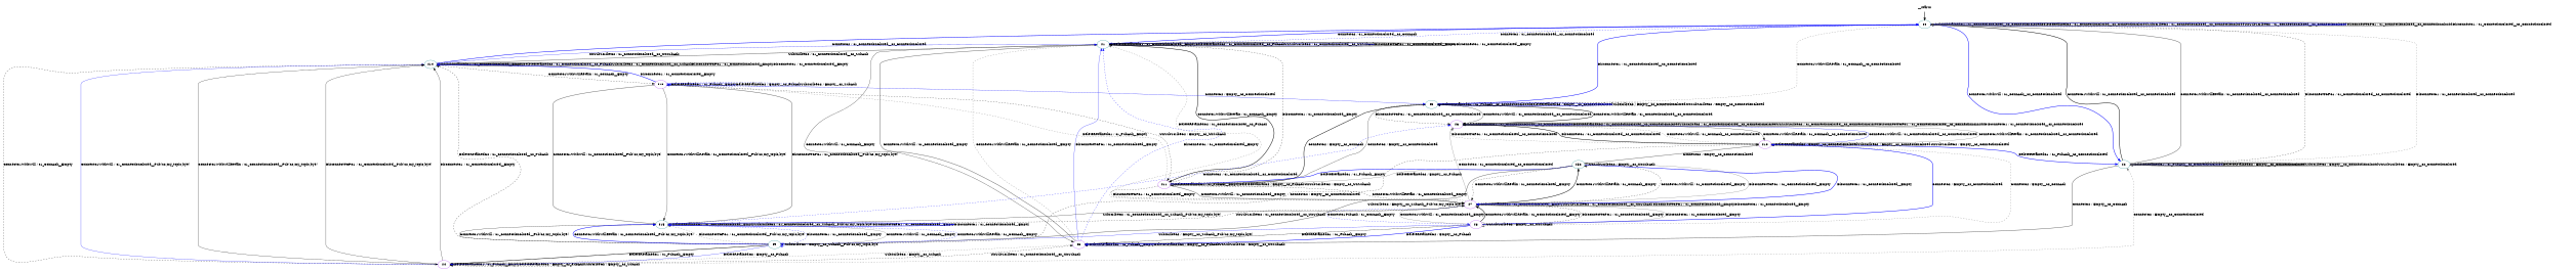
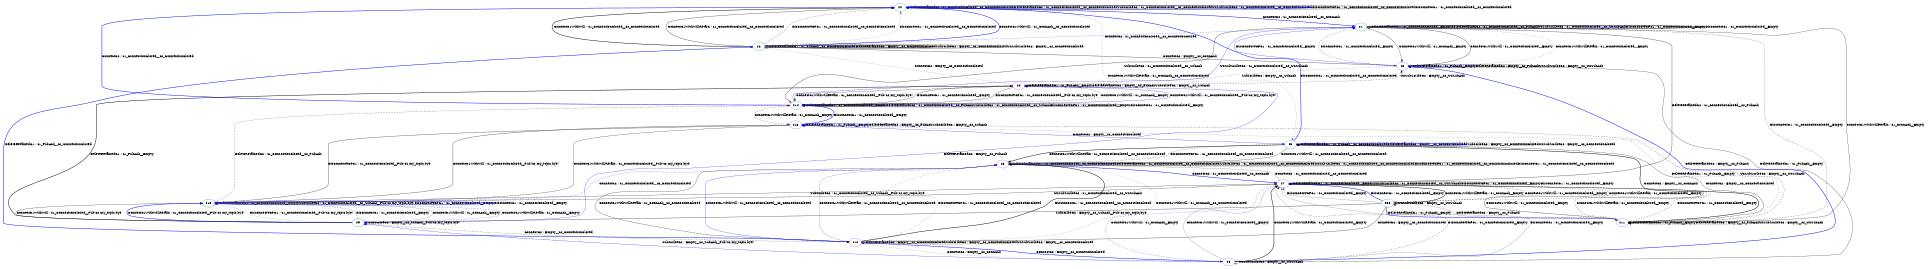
  digraph {
    node [color=teal]
    edge [color=black style=dashed]
    n1 [label=s0]
    n2 [label=s1]
    n3 [label=s2]
    n4 [label=s5]
    n5 [color=purple label=s3]
    n6 [color=purple label=s11]
    n7 [label=s14]
    n8 [color=purple label=s6]
    n9 [color=purple label=s4]
    n10 [color=purple label=s7]
    n11 [color=purple label=s13]
    n12 [color=purple label=s10]
    n13 [color=purple label=s8]
    n14 [label=s52]
    n15 [label=s15]
    n16 [label=s9]
-   __start0 [shape=none]
    n1 -> n1 [color=blue label="DeleteRetainedC1 / c1_ConnectionClosed__c2_ConnectionClosed" style=bold]
    n1 -> n1 [color=blue label="DeleteRetainedC2 / c1_ConnectionClosed__c2_ConnectionClosed"]
    n1 -> n1 [color=gray40 label="SubscribeC2 / c1_ConnectionClosed__c2_ConnectionClosed" style=solid]
    n1 -> n1 [color=gray40 label="UnSubScribeC2 / c1_ConnectionClosed__c2_ConnectionClosed"]
    n1 -> n1 [color=blue label="DisconnectTCPC1 / c1_ConnectionClosed__c2_ConnectionClosed" style=bold]
    n1 -> n1 [color=gray40 label="DisconnectC1 / c1_ConnectionClosed__c2_ConnectionClosed" style=bold]
    n1 -> n2 [color=blue label="ConnectC2 / c1_ConnectionClosed__c2_ConnAck" style=bold]
    n1 -> n3 [color=blue label="ConnectC1WithWill / c1_ConnAck__c2_ConnectionClosed" style=bold]
    n1 -> n4 [color=gray40 label="ConnectC1WithWillRetain / c1_ConnAck__c2_ConnectionClosed"]
-   n2 -> n1 [color=blue label="ConnectC2 / c1_ConnectionClosed__c2_ConnectionClosed"]
+   n2 -> n3 [color=blue label="ConnectC2 / c1_ConnectionClosed__c2_ConnectionClosed"]
    n2 -> n2 [color=gray40 label="DeleteRetainedC1 / c1_ConnectionClosed__Empty" style=bold]
    n2 -> n2 [label="DeleteRetainedC2 / c1_ConnectionClosed__c2_PubAck"]
    n2 -> n2 [label="UnSubScribeC2 / c1_ConnectionClosed__c2_UnSubAck" style=solid]
    n2 -> n2 [color=blue label="DisconnectTCPC1 / c1_ConnectionClosed__Empty" style=solid]
    n2 -> n2 [label="DisconnectC1 / c1_ConnectionClosed__Empty" style=bold]
    n2 -> n5 [label="ConnectC1WithWill / c1_ConnAck__Empty" style=solid]
-   n2 -> n6 [label="ConnectC1WithWillRetain / c1_ConnAck__Empty" style=bold]
+   n2 -> n6 [label="ConnectC1WithWillRetain / c1_ConnAck__Empty" style=solid]
    n2 -> n7 [color=gray40 label="SubscribeC2 / c1_ConnectionClosed__c2_SubAck" style=bold]
    n3 -> n1 [label="ConnectC1WithWill / c1_ConnectionClosed__c2_ConnectionClosed" style=bold]
    n3 -> n1 [color=gray40 label="ConnectC1WithWillRetain / c1_ConnectionClosed__c2_ConnectionClosed" style=bold]
    n3 -> n1 [label="DisconnectTCPC1 / c1_ConnectionClosed__c2_ConnectionClosed"]
    n3 -> n1 [color=gray40 label="DisconnectC1 / c1_ConnectionClosed__c2_ConnectionClosed"]
    n3 -> n3 [color=gray40 label="DeleteRetainedC1 / c1_PubAck__c2_ConnectionClosed" style=solid]
    n3 -> n3 [color=blue label="DeleteRetainedC2 / Empty__c2_ConnectionClosed" style=solid]
    n3 -> n3 [label="SubscribeC2 / Empty__c2_ConnectionClosed" style=bold]
    n3 -> n3 [color=gray40 label="UnSubScribeC2 / Empty__c2_ConnectionClosed" style=bold]
    n3 -> n5 [color=gray40 label="ConnectC2 / Empty__c2_ConnAck" style=bold]
    n4 -> n1 [color=blue label="DisconnectC1 / c1_ConnectionClosed__c2_ConnectionClosed" style=bold]
    n4 -> n4 [label="DeleteRetainedC1 / c1_PubAck__c2_ConnectionClosed"]
    n4 -> n4 [color=gray40 label="DeleteRetainedC2 / Empty__c2_ConnectionClosed" style=solid]
    n4 -> n4 [color=blue label="SubscribeC2 / Empty__c2_ConnectionClosed" style=bold]
    n4 -> n4 [label="UnSubScribeC2 / Empty__c2_ConnectionClosed"]
    n4 -> n6 [label="ConnectC2 / Empty__c2_ConnAck" style=bold]
    n4 -> n8 [label="ConnectC1WithWill / c1_ConnectionClosed__c2_ConnectionClosed" style=solid]
    n4 -> n8 [label="ConnectC1WithWillRetain / c1_ConnectionClosed__c2_ConnectionClosed" style=bold]
    n4 -> n8 [label="DisconnectTCPC1 / c1_ConnectionClosed__c2_ConnectionClosed"]
    n5 -> n2 [color=gray40 label="ConnectC1WithWill / c1_ConnectionClosed__Empty" style=bold]
    n5 -> n2 [color=gray40 label="ConnectC1WithWillRetain / c1_ConnectionClosed__Empty"]
    n5 -> n2 [color=blue label="DisconnectTCPC1 / c1_ConnectionClosed__Empty" style=solid]
    n5 -> n2 [color=blue label="DisconnectC1 / c1_ConnectionClosed__Empty"]
    n5 -> n5 [color=gray40 label="DeleteRetainedC1 / c1_PubAck__Empty" style=bold]
    n5 -> n5 [color=blue label="DeleteRetainedC2 / Empty__c2_PubAck" style=solid]
    n5 -> n5 [label="UnSubScribeC2 / Empty__c2_UnSubAck" style=solid]
    n5 -> n9 [color=gray40 label="SubscribeC2 / Empty__c2_SubAck"]
    n6 -> n2 [label="DisconnectC1 / c1_ConnectionClosed__Empty"]
    n6 -> n4 [label="ConnectC2 / Empty__c2_ConnectionClosed" style=solid]
    n6 -> n6 [label="DeleteRetainedC1 / c1_PubAck__Empty" style=bold]
    n6 -> n6 [color=gray40 label="DeleteRetainedC2 / Empty__c2_PubAck" style=solid]
    n6 -> n6 [label="UnSubScribeC2 / Empty__c2_UnSubAck"]
    n6 -> n10 [color=gray40 label="ConnectC1WithWill / c1_ConnectionClosed__Empty" style=bold]
    n6 -> n10 [label="ConnectC1WithWillRetain / c1_ConnectionClosed__Empty"]
    n6 -> n10 [label="DisconnectTCPC1 / c1_ConnectionClosed__Empty"]
    n6 -> n11 [color=gray40 label="DeleteRetainedC1 / c1_PubAck__Empty"]
    n7 -> n1 [color=blue label="ConnectC2 / c1_ConnectionClosed__c2_ConnectionClosed" style=bold]
    n7 -> n2 [color=blue label="UnSubScribeC2 / c1_ConnectionClosed__c2_UnSubAck" style=solid]
    n7 -> n7 [color=gray40 label="DeleteRetainedC1 / c1_ConnectionClosed__Empty"]
    n7 -> n7 [label="DeleteRetainedC2 / c1_ConnectionClosed__c2_PubAck" style=bold]
    n7 -> n7 [color=blue label="SubscribeC2 / c1_ConnectionClosed__c2_SubAck"]
    n7 -> n7 [color=gray40 label="DisconnectTCPC1 / c1_ConnectionClosed__Empty" style=solid]
    n7 -> n7 [color=gray40 label="DisconnectC1 / c1_ConnectionClosed__Empty" style=bold]
    n7 -> n9 [label="ConnectC1WithWill / c1_ConnAck__Empty"]
    n7 -> n11 [label="ConnectC1WithWillRetain / c1_ConnAck__Empty"]
    n8 -> n8 [color=blue label="DeleteRetainedC1 / c1_ConnectionClosed__c2_ConnectionClosed"]
    n8 -> n8 [color=blue label="DeleteRetainedC2 / c1_ConnectionClosed__c2_ConnectionClosed" style=solid]
    n8 -> n8 [label="SubscribeC2 / c1_ConnectionClosed__c2_ConnectionClosed"]
    n8 -> n8 [label="UnSubScribeC2 / c1_ConnectionClosed__c2_ConnectionClosed"]
    n8 -> n8 [color=gray40 label="DisconnectTCPC1 / c1_ConnectionClosed__c2_ConnectionClosed" style=solid]
    n8 -> n8 [color=gray40 label="DisconnectC1 / c1_ConnectionClosed__c2_ConnectionClosed" style=bold]
+   n8 -> n10 [color=blue label="ConnectC2 / c1_ConnectionClosed__c2_ConnAck" style=bold]
    n8 -> n12 [color=gray40 label="ConnectC1WithWill / c1_ConnAck__c2_ConnectionClosed"]
    n8 -> n12 [label="ConnectC1WithWillRetain / c1_ConnAck__c2_ConnectionClosed" style=solid]
    n9 -> n3 [color=gray40 label="ConnectC2 / Empty__c2_ConnectionClosed"]
-   n9 -> n5 [label="UnSubScribeC2 / c1_ConnectionClosed__c2_UnSubAck"]
+   n9 -> n5 [label="UnSubScribeC2 / Empty__c2_UnSubAck"]
    n9 -> n7 [color=blue label="ConnectC1WithWill / c1_ConnectionClosed__Pub(c2,my_topic,bye)" style=solid]
    n9 -> n7 [label="ConnectC1WithWillRetain / c1_ConnectionClosed__Pub(c2,my_topic,bye)" style=solid]
    n9 -> n7 [label="DisconnectTCPC1 / c1_ConnectionClosed__Pub(c2,my_topic,bye)" style=solid]
    n9 -> n7 [label="DisconnectC1 / c1_ConnectionClosed__Empty" style=solid]
    n9 -> n9 [label="DeleteRetainedC1 / c1_PubAck__Empty" style=bold]
    n9 -> n9 [color=gray40 label="DeleteRetainedC2 / Empty__c2_PubAck"]
    n9 -> n9 [label="SubscribeC2 / Empty__c2_SubAck"]
-   n10 -> n2 [color=gray40 label="DeleteRetainedC2 / c1_ConnectionClosed__c2_PubAck"]
+   n10 -> n2 [color=gray40 label="DeleteRetainedC2 / c1_ConnectionClosed__c2_PubAck" style=bold]
    n10 -> n8 [color=gray40 label="ConnectC2 / c1_ConnectionClosed__c2_ConnectionClosed" style=solid]
    n10 -> n10 [label="DeleteRetainedC1 / c1_ConnectionClosed__Empty"]
    n10 -> n10 [color=blue label="UnSubScribeC2 / c1_ConnectionClosed__c2_UnSubAck"]
    n10 -> n10 [color=gray40 label="DisconnectTCPC1 / c1_ConnectionClosed__Empty"]
    n10 -> n10 [color=gray40 label="DisconnectC1 / c1_ConnectionClosed__Empty" style=bold]
-   n10 -> n13 [color=blue label="ConnectC1PubAck / c1_ConnAck__Empty"]
+   n10 -> n13 [color=blue label="ConnectC1WithWill / c1_ConnAck__Empty"]
    n10 -> n14 [label="ConnectC1WithWillRetain / c1_ConnAck__Empty" style=bold]
    n10 -> n15 [label="SubscribeC2 / c1_ConnectionClosed__c2_SubAck__Pub(c2,my_topic,bye)" style=solid]
    n11 -> n4 [color=blue label="ConnectC2 / Empty__c2_ConnectionClosed" style=solid]
    n11 -> n6 [label="UnSubScribeC2 / Empty__c2_UnSubAck"]
    n11 -> n7 [color=blue label="DisconnectC1 / c1_ConnectionClosed__Empty" style=bold]
    n11 -> n11 [color=blue label="DeleteRetainedC1 / c1_PubAck__Empty" style=bold]
    n11 -> n11 [color=blue label="DeleteRetainedC2 / Empty__c2_PubAck" style=solid]
    n11 -> n11 [color=blue label="SubscribeC2 / Empty__c2_SubAck"]
    n11 -> n15 [color=gray40 label="ConnectC1WithWill / c1_ConnectionClosed__Pub(c2,my_topic,bye)" style=bold]
    n11 -> n15 [label="ConnectC1WithWillRetain / c1_ConnectionClosed__Pub(c2,my_topic,bye)" style=solid]
    n11 -> n15 [color=gray40 label="DisconnectTCPC1 / c1_ConnectionClosed__Pub(c2,my_topic,bye)" style=bold]
    n12 -> n3 [color=blue label="DeleteRetainedC1 / c1_PubAck__c2_ConnectionClosed" style=bold]
    n12 -> n8 [color=blue label="ConnectC1WithWill / c1_ConnectionClosed__c2_ConnectionClosed" style=solid]
    n12 -> n8 [color=gray40 label="ConnectC1WithWillRetain / c1_ConnectionClosed__c2_ConnectionClosed" style=solid]
    n12 -> n8 [color=gray40 label="DisconnectTCPC1 / c1_ConnectionClosed__c2_ConnectionClosed"]
    n12 -> n8 [label="DisconnectC1 / c1_ConnectionClosed__c2_ConnectionClosed" style=bold]
    n12 -> n12 [label="DeleteRetainedC2 / Empty__c2_ConnectionClosed" style=solid]
    n12 -> n12 [label="SubscribeC2 / Empty__c2_ConnectionClosed"]
    n12 -> n12 [color=gray40 label="UnSubScribeC2 / Empty__c2_ConnectionClosed" style=solid]
    n12 -> n13 [color=gray40 label="ConnectC2 / Empty__c2_ConnAck"]
    n13 -> n5 [label="DeleteRetainedC1 / c1_PubAck__Empty" style=solid]
    n13 -> n5 [color=blue label="DeleteRetainedC2 / Empty__c2_PubAck" style=bold]
    n13 -> n10 [color=gray40 label="ConnectC1WithWill / c1_ConnectionClosed__Empty" style=solid]
    n13 -> n10 [label="ConnectC1WithWillRetain / c1_ConnectionClosed__Empty" style=bold]
    n13 -> n10 [label="DisconnectTCPC1 / c1_ConnectionClosed__Empty"]
    n13 -> n10 [color=gray40 label="DisconnectC1 / c1_ConnectionClosed__Empty" style=solid]
    n13 -> n12 [color=blue label="ConnectC2 / Empty__c2_ConnectionClosed" style=bold]
    n13 -> n13 [color=gray40 label="UnSubScribeC2 / Empty__c2_UnSubAck" style=solid]
    n13 -> n16 [color=blue label="SubscribeC2 / Empty__c2_SubAck__Pub(c2,my_topic,bye)" style=solid]
    n14 -> n6 [color=blue label="DeleteRetainedC1 / c1_PubAck__Empty" style=bold]
    n14 -> n6 [color=gray40 label="DeleteRetainedC2 / Empty__c2_PubAck" style=solid]
    n14 -> n10 [label="ConnectC1WithWill / c1_ConnectionClosed__Empty"]
    n14 -> n10 [label="ConnectC1WithWillRetain / c1_ConnectionClosed__Empty"]
    n14 -> n10 [color=gray40 label="DisconnectTCPC1 / c1_ConnectionClosed__Empty" style=solid]
    n14 -> n10 [color=blue label="DisconnectC1 / c1_ConnectionClosed__Empty" style=bold]
-   n12 -> n14 [color=gray40 label="ConnectC2 / Empty__c2_ConnectionClosed" style=bold]
+   n14 -> n12 [color=gray40 label="ConnectC2 / Empty__c2_ConnectionClosed" style=bold]
    n14 -> n14 [label="UnSubScribeC2 / Empty__c2_UnSubAck" style=solid]
    n14 -> n16 [color=gray40 label="SubscribeC2 / Empty__c2_SubAck__Pub(c2,my_topic,bye)" style=bold]
-   n16 -> n7 [label="DeleteRetainedC2 / c1_ConnectionClosed__c2_PubAck"]
+   n15 -> n7 [label="DeleteRetainedC2 / c1_ConnectionClosed__c2_PubAck"]
    n15 -> n8 [color=blue label="ConnectC2 / c1_ConnectionClosed__c2_ConnectionClosed"]
-   n15 -> n10 [label="UnSubScribeC2 / c1_ConnectionClosed__c2_UnSubAck"]
+   n15 -> n10 [label="UnSubScribeC2 / c1_ConnectionClosed__c2_UnSubAck" style=solid]
    n15 -> n15 [color=blue label="DeleteRetainedC1 / c1_ConnectionClosed__Empty"]
    n15 -> n15 [color=gray40 label="SubscribeC2 / c1_ConnectionClosed__c2_SubAck__Pub(c2,my_topic,bye)" style=bold]
    n15 -> n15 [color=gray40 label="DisconnectTCPC1 / c1_ConnectionClosed__Empty"]
    n15 -> n15 [color=blue label="DisconnectC1 / c1_ConnectionClosed__Empty" style=bold]
    n15 -> n16 [color=gray40 label="ConnectC1WithWill / c1_ConnAck__Empty" style=solid]
    n15 -> n16 [color=blue label="ConnectC1WithWillRetain / c1_ConnAck__Empty"]
    n16 -> n9 [label="DeleteRetainedC1 / c1_PubAck__Empty" style=bold]
    n16 -> n9 [color=blue label="DeleteRetainedC2 / Empty__c2_PubAck" style=solid]
    n16 -> n12 [label="ConnectC2 / Empty__c2_ConnectionClosed"]
    n16 -> n15 [label="ConnectC1WithWill / c1_ConnectionClosed__Pub(c2,my_topic,bye)" style=solid]
    n16 -> n15 [color=blue label="ConnectC1WithWillRetain / c1_ConnectionClosed__Pub(c2,my_topic,bye)" style=bold]
    n16 -> n15 [color=gray40 label="DisconnectTCPC1 / c1_ConnectionClosed__Pub(c2,my_topic,bye)"]
    n16 -> n15 [color=blue label="DisconnectC1 / c1_ConnectionClosed__Empty"]
    n16 -> n16 [color=blue label="SubscribeC2 / Empty__c2_SubAck__Pub(c2,my_topic,bye)" style=solid]
-   __start0 -> n1 [style=bold]
  }
